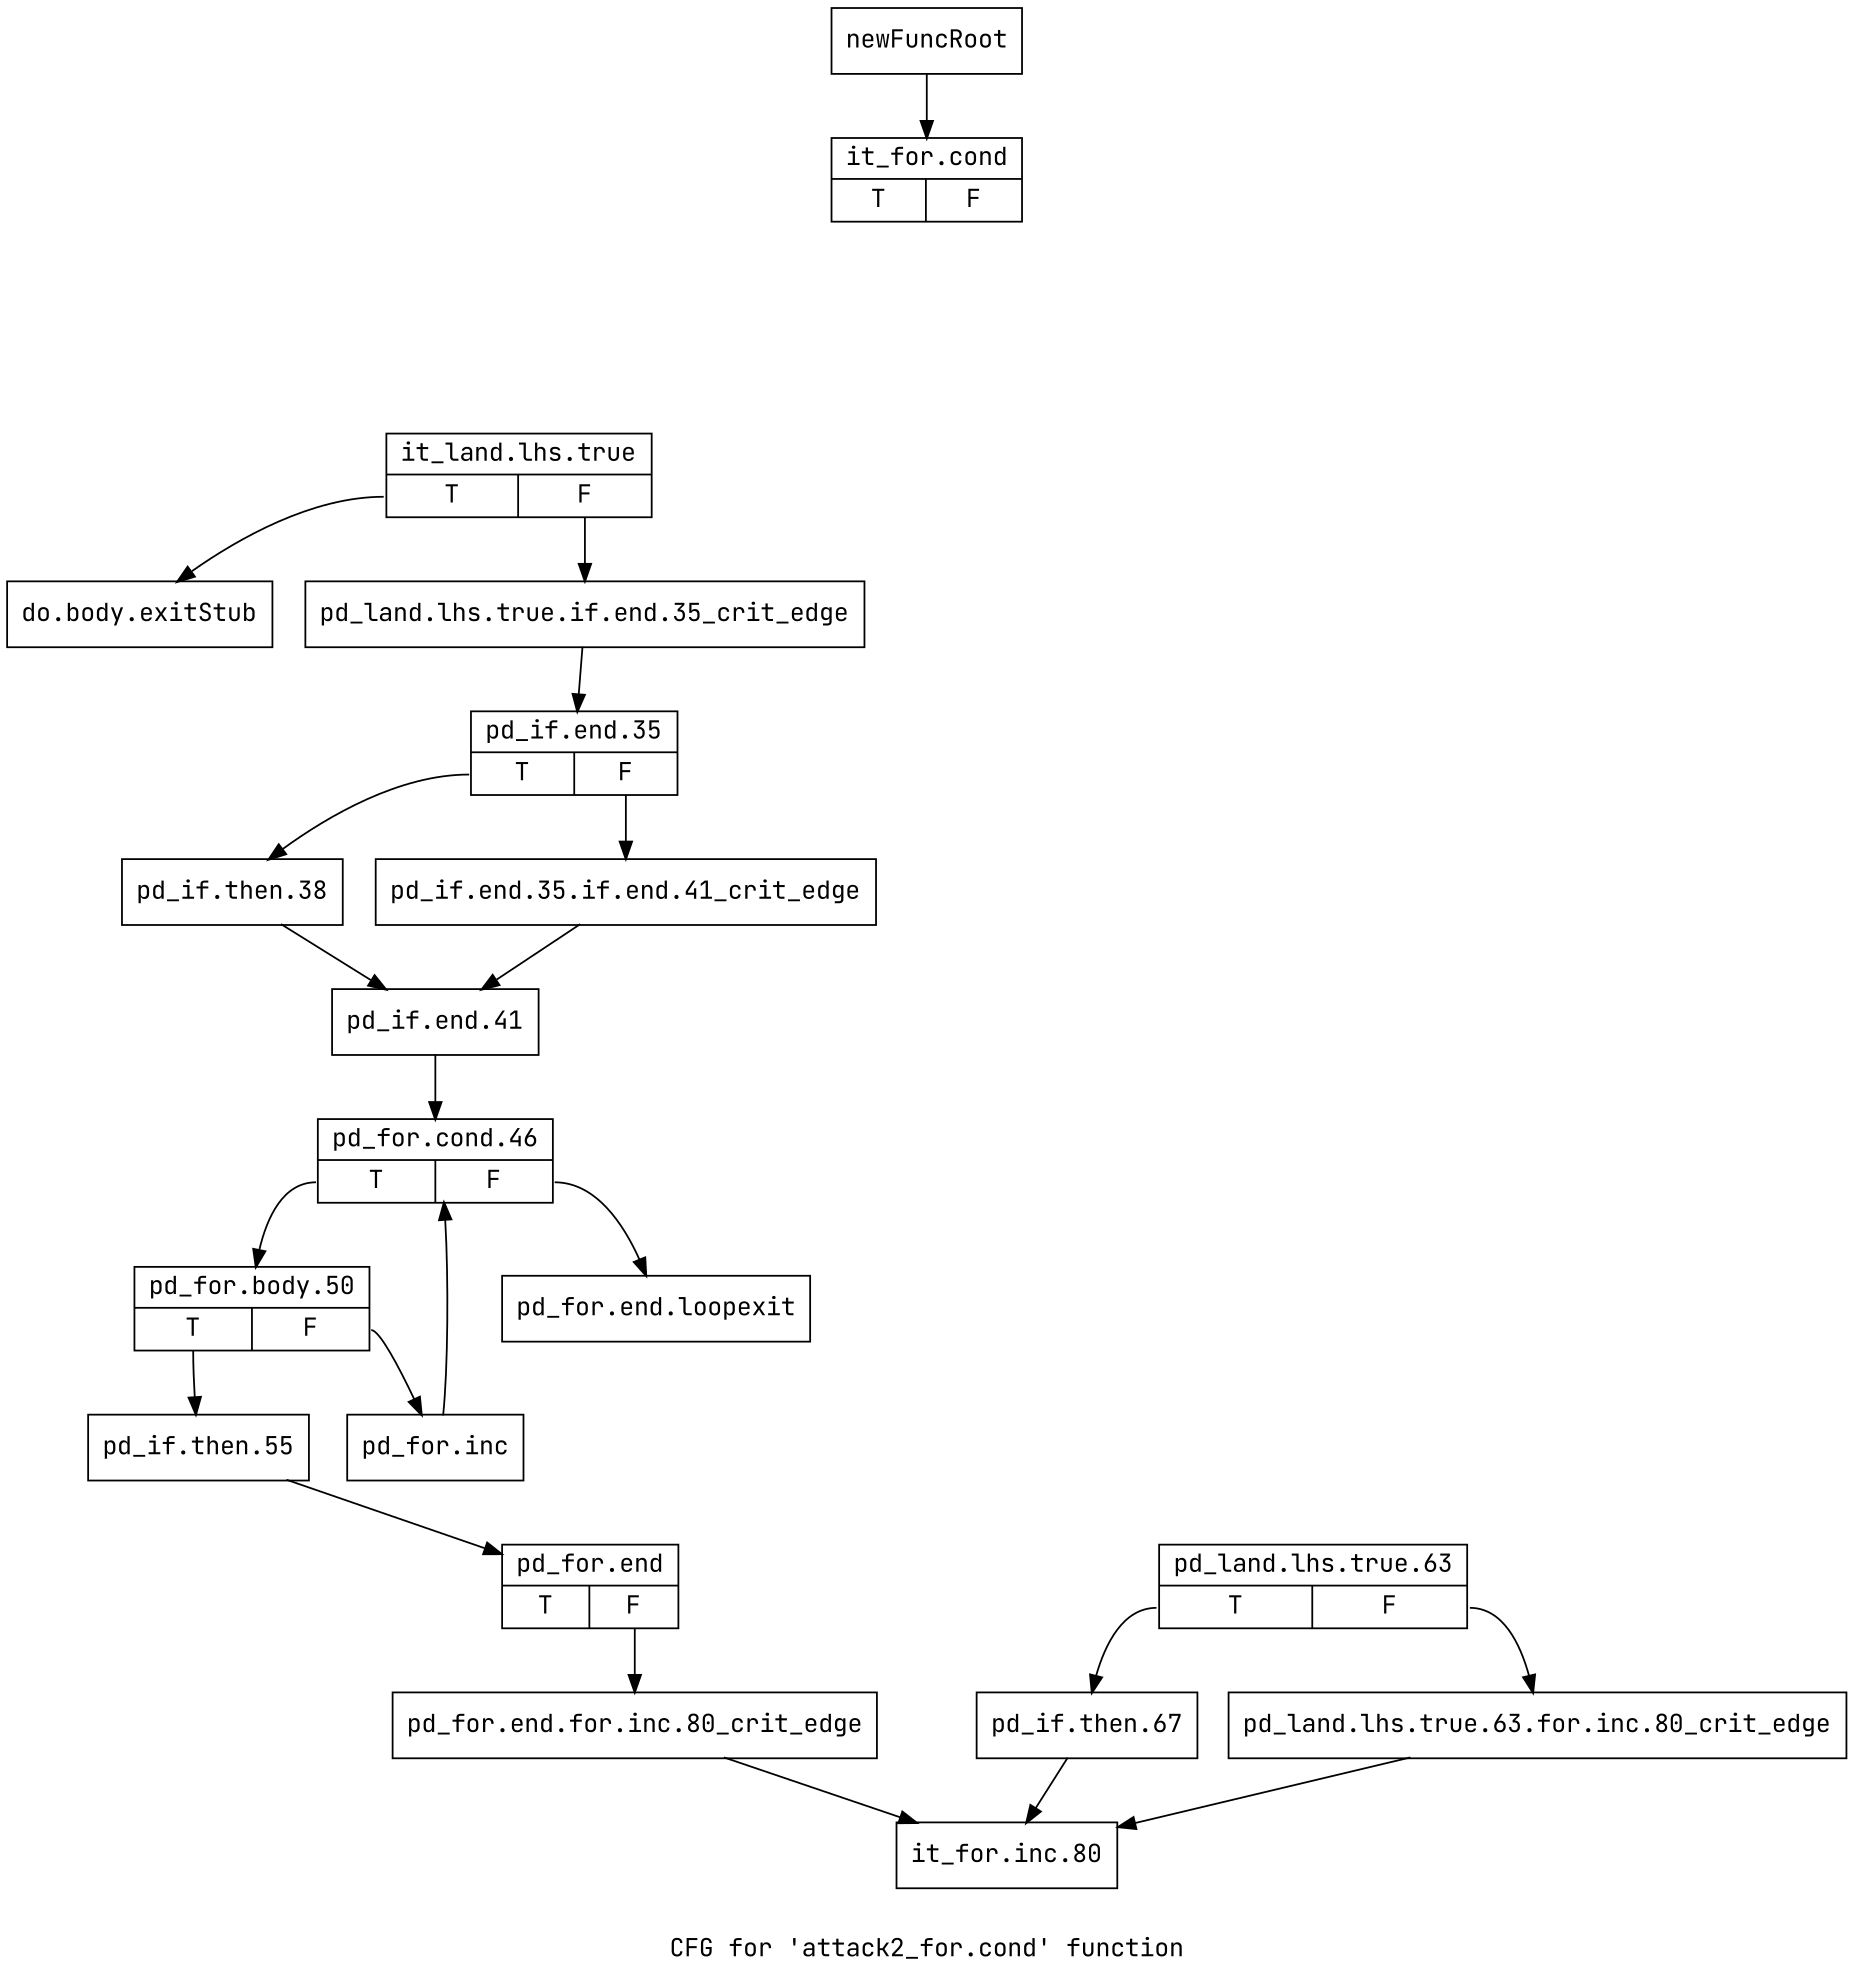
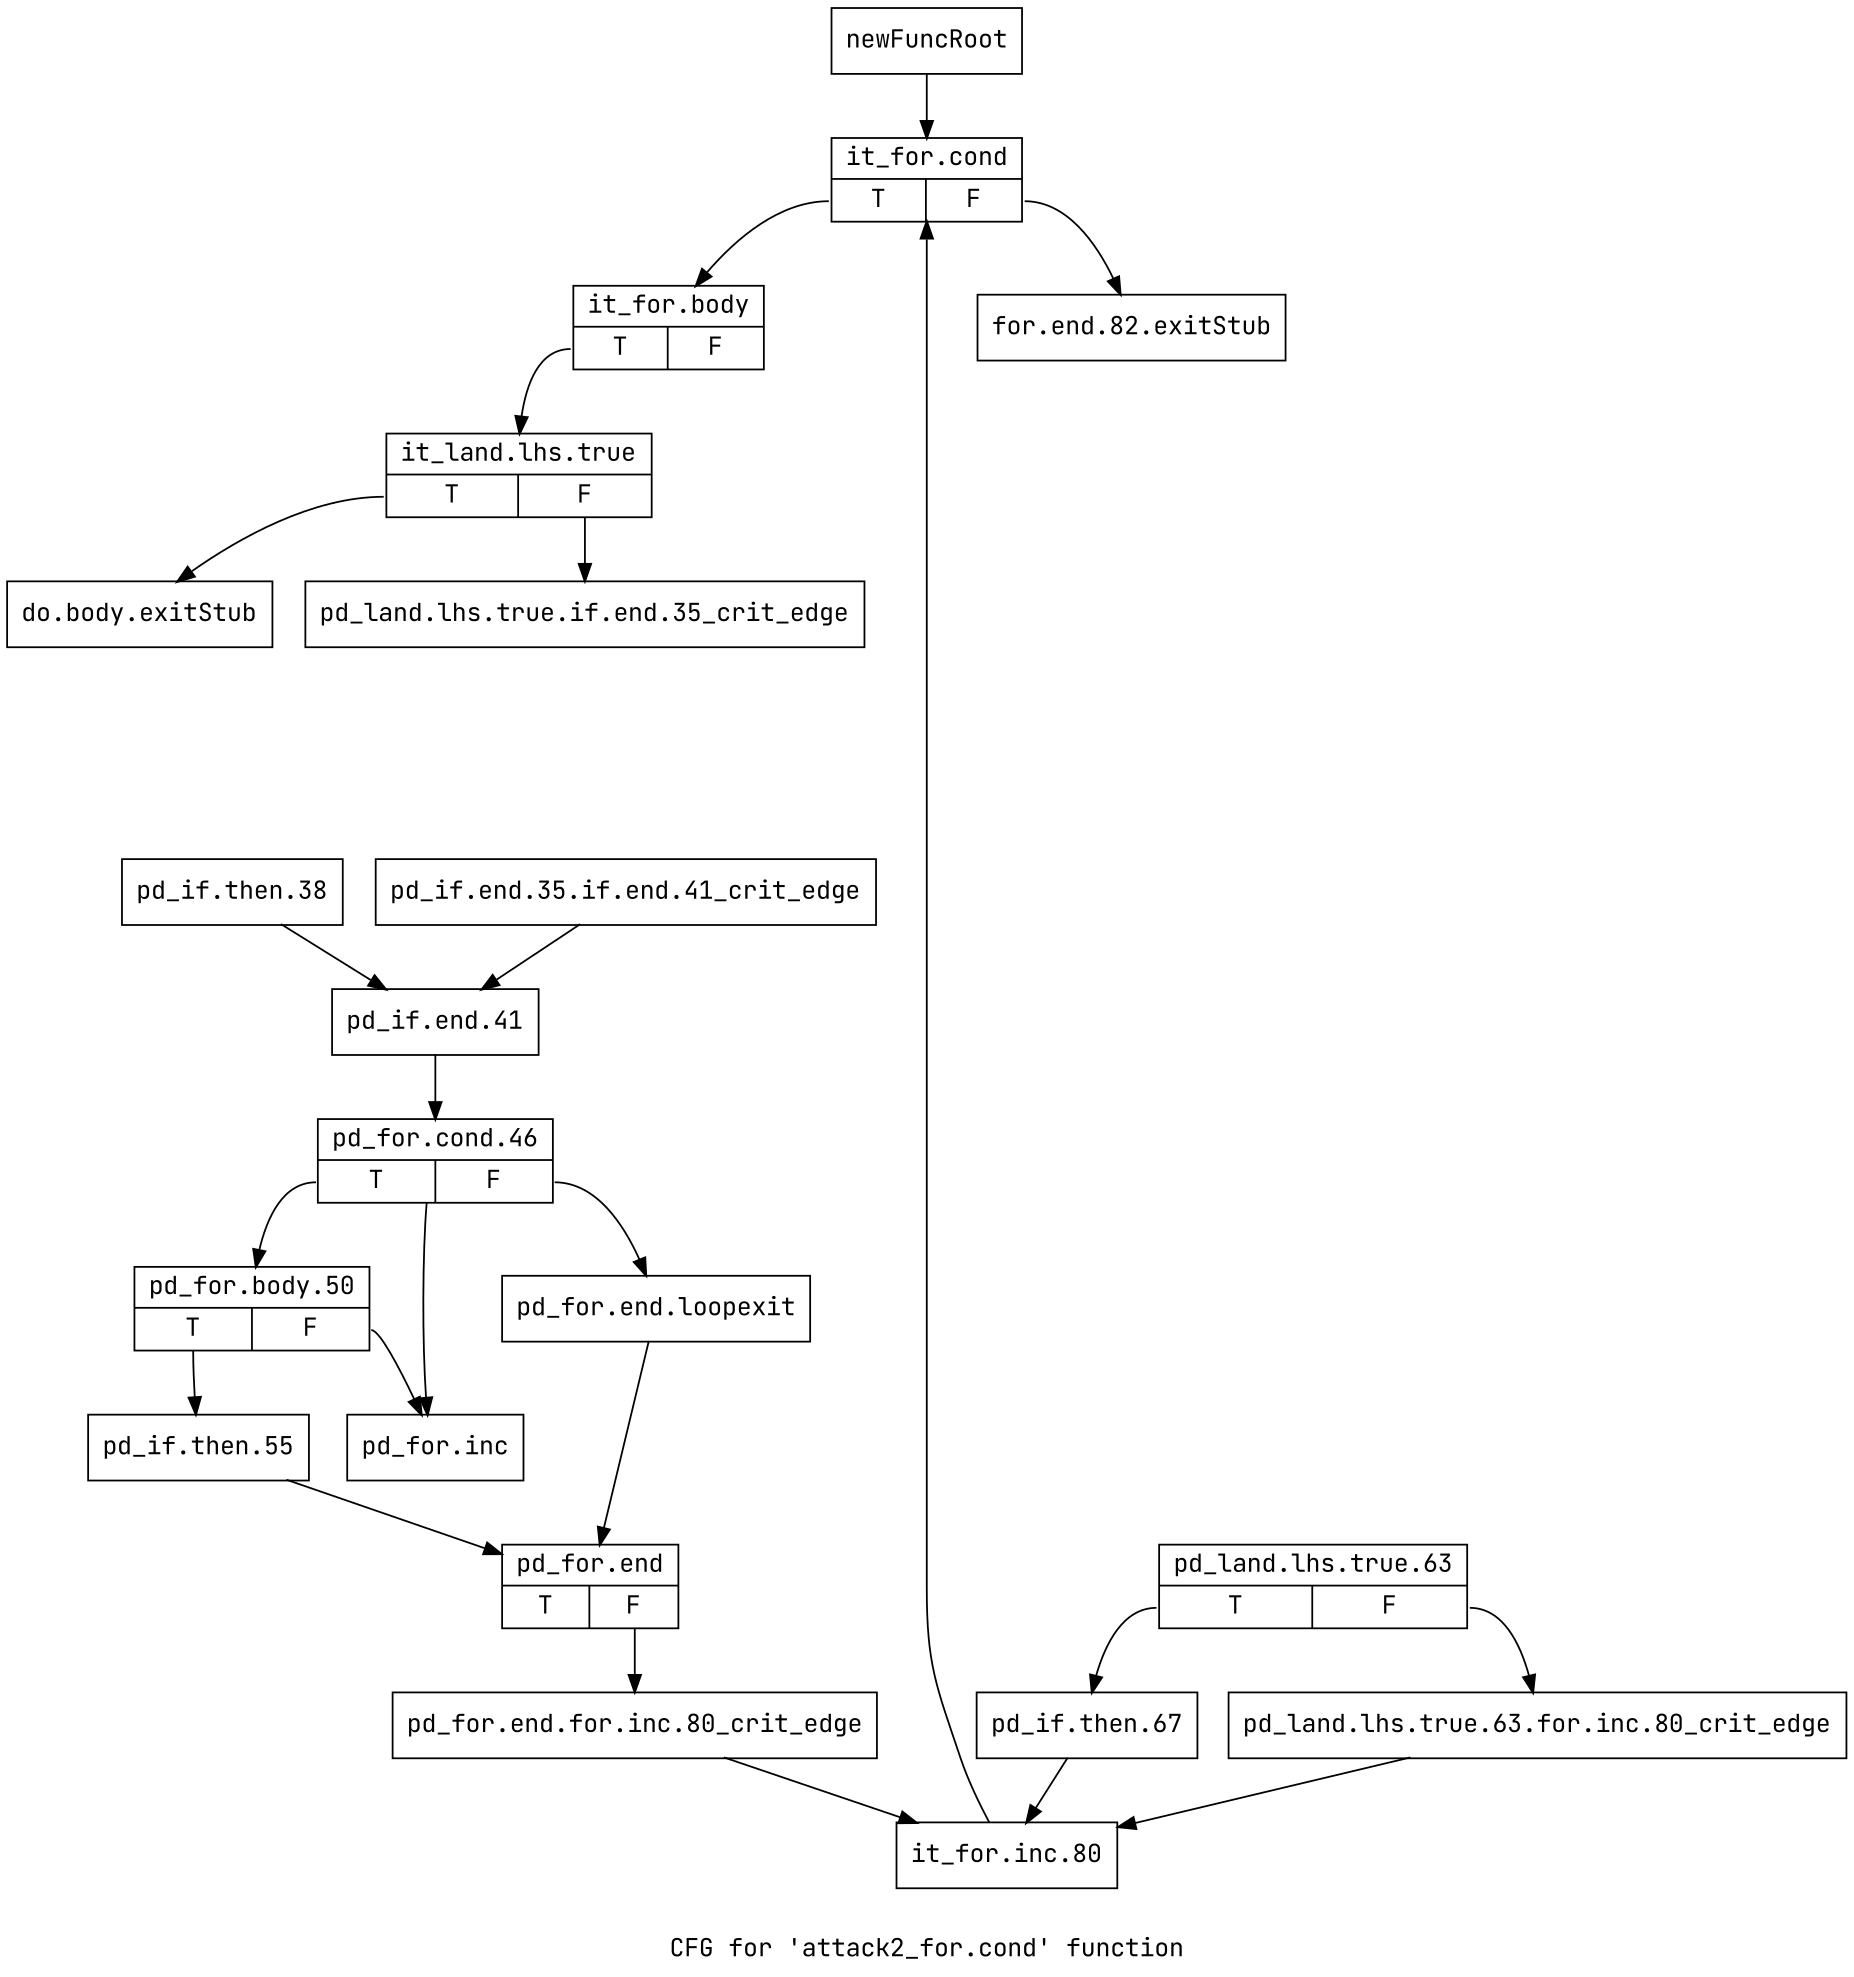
  digraph {
    fontname="JetBrains Mono"
    label="CFG for 'attack2_for.cond' function"
    node [fontname="JetBrains Mono" shape=record]
    edge [fontname="JetBrains Mono"]
    n1 [label="{newFuncRoot}"]
    n2 [label="{it_for.cond|{<s0>T|<s1>F}}"]
+   n3 [label="{for.end.82.exitStub}"]
+   n4 [label="{it_for.body|{<s0>T|<s1>F}}"]
    n5 [label="{it_land.lhs.true|{<s0>T|<s1>F}}"]
    n6 [label="{do.body.exitStub}"]
    n7 [label="{pd_land.lhs.true.if.end.35_crit_edge}"]
-   n8 [label="{pd_if.end.35|{<s0>T|<s1>F}}"]
    n9 [label="{pd_if.then.38}"]
    n10 [label="{pd_if.end.35.if.end.41_crit_edge}"]
    n11 [label="{pd_if.end.41}"]
    n12 [label="{pd_for.cond.46|{<s0>T|<s1>F}}"]
    n13 [label="{pd_for.body.50|{<s0>T|<s1>F}}"]
    n14 [label="{pd_for.end.loopexit}"]
    n15 [label="{pd_if.then.55}"]
    n16 [label="{pd_for.inc}"]
    n17 [label="{pd_for.end|{<s0>T|<s1>F}}"]
    n18 [label="{pd_for.end.for.inc.80_crit_edge}"]
    n19 [label="{pd_land.lhs.true.63|{<s0>T|<s1>F}}"]
    n20 [label="{pd_if.then.67}"]
    n21 [label="{pd_land.lhs.true.63.for.inc.80_crit_edge}"]
    n22 [label="{it_for.inc.80}"]
    n1 -> n2
+   n2 -> n3 [tailport=s1]
+   n2 -> n4 [tailport=s0]
+   n4 -> n5 [tailport=s0]
    n5 -> n6 [tailport=s0]
    n5 -> n7 [tailport=s1]
-   n7 -> n8
-   n8 -> n9 [tailport=s0]
-   n8 -> n10 [tailport=s1]
    n9 -> n11
    n10 -> n11
    n11 -> n12
    n12 -> n13 [tailport=s0]
    n12 -> n14 [tailport=s1]
    n13 -> n15 [tailport=s0]
    n13 -> n16 [tailport=s1]
+   n14 -> n17
    n15 -> n17
-   n16 -> n12
+   n12 -> n16
    n17 -> n18 [tailport=s1]
    n18 -> n22
    n19 -> n20 [tailport=s0]
    n19 -> n21 [tailport=s1]
    n20 -> n22
    n21 -> n22
+   n22 -> n2
  }
